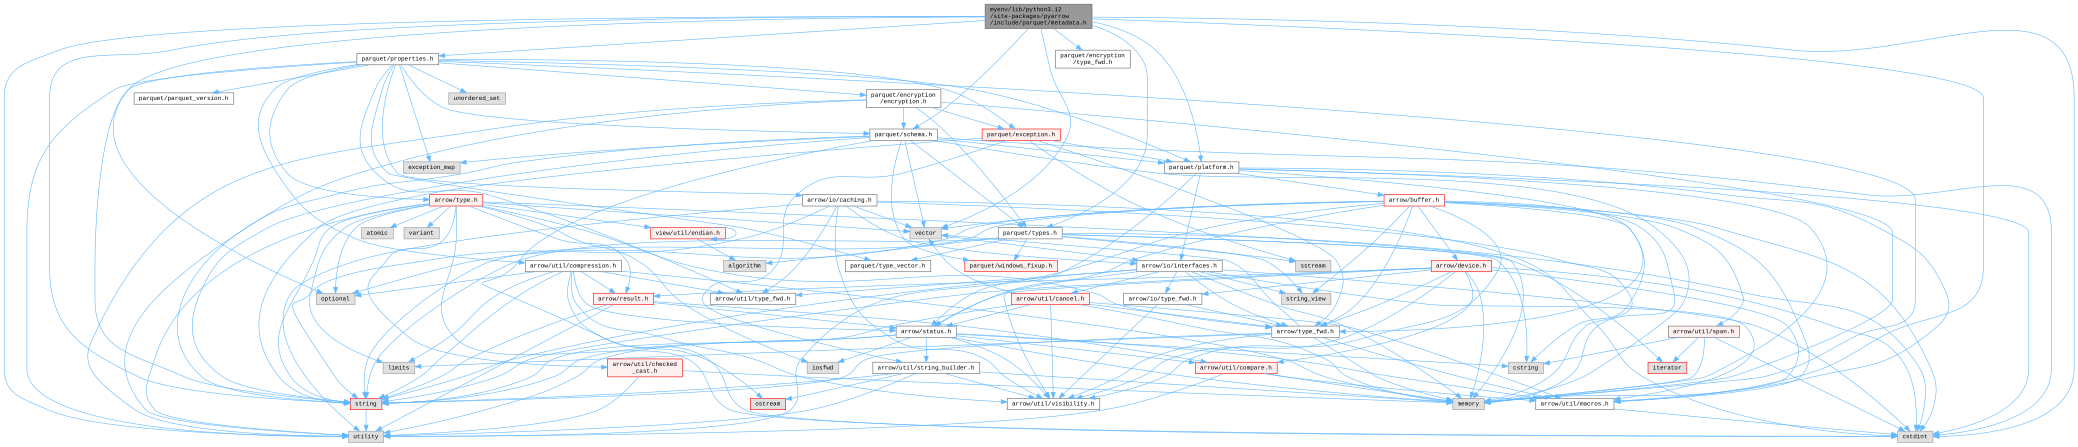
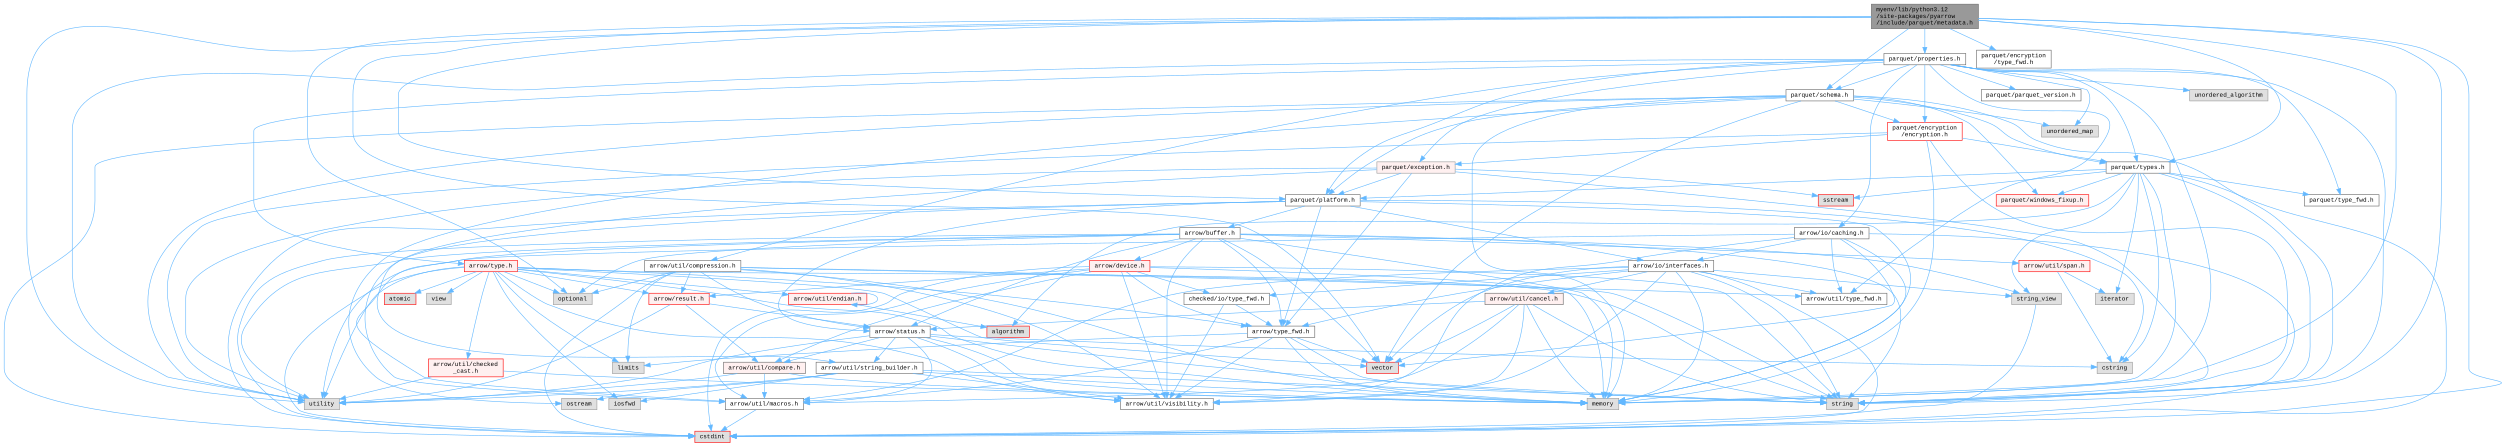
  digraph {
    fontname="Liberation Mono"
    node [color=grey40 fillcolor=white fontname="Liberation Mono" fontsize=10 shape=box style=filled]
    edge [color=steelblue1 fontname="Liberation Mono" fontsize=10 labelfontname=Helvetica labelfontsize=10 style=solid]
    n1 [color=gray40 fillcolor=grey60 fontcolor=black height=0.2 label="myenv/lib/python3.12\l/site-packages/pyarrow\l/include/parquet/metadata.h" width=0.4]
-   n2 [color=grey60 fillcolor="#E0E0E0" height=0.2 label=cstdint width=0.4]
+   n2 [color=red fillcolor="#E0E0E0" height=0.2 label=cstdint width=0.4]
    n3 [color=grey60 fillcolor="#E0E0E0" height=0.2 label=memory width=0.4]
    n4 [color=grey60 fillcolor="#E0E0E0" height=0.2 label=optional width=0.4]
-   n5 [color=red fillcolor="#E0E0E0" height=0.2 label=string width=0.4]
+   n5 [color=grey60 fillcolor="#E0E0E0" height=0.2 label=string width=0.4]
    n6 [color=grey60 fillcolor="#E0E0E0" height=0.2 label=utility width=0.4]
-   n7 [color=grey60 fillcolor="#E0E0E0" height=0.2 label=vector width=0.4]
+   n7 [color=red fillcolor="#E0E0E0" height=0.2 label=vector width=0.4]
    n8 [height=0.2 label="parquet/encryption\l/type_fwd.h" width=0.4]
    n9 [height=0.2 label="parquet/platform.h" width=0.4]
    n10 [height=0.2 label="parquet/properties.h" width=0.4]
    n11 [height=0.2 label="parquet/schema.h" width=0.4]
    n12 [height=0.2 label="parquet/types.h" width=0.4]
-   n13 [color=red height=0.2 label="arrow/buffer.h" width=0.4]
+   n13 [height=0.2 label="arrow/buffer.h" width=0.4]
    n14 [height=0.2 label="arrow/type_fwd.h" width=0.4]
    n15 [height=0.2 label="arrow/util/macros.h" width=0.4]
    n16 [height=0.2 label="arrow/status.h" width=0.4]
    n17 [height=0.2 label="arrow/io/interfaces.h" width=0.4]
    n18 [height=0.2 label="arrow/util/type_fwd.h" width=0.4]
-   n19 [color=grey60 fillcolor="#E0E0E0" height=0.2 label=exception_map width=0.4]
-   n20 [color=grey60 fillcolor="#E0E0E0" height=0.2 label=unordered_set width=0.4]
+   n19 [color=grey60 fillcolor="#E0E0E0" height=0.2 label=unordered_map width=0.4]
+   n20 [color=grey60 fillcolor="#E0E0E0" height=0.2 label=unordered_algorithm width=0.4]
    n21 [height=0.2 label="arrow/io/caching.h" width=0.4]
    n22 [color=red fillcolor="#FFF0F0" height=0.2 label="arrow/type.h" width=0.4]
    n23 [height=0.2 label="arrow/util/compression.h" width=0.4]
-   n24 [height=0.2 label="parquet/encryption\l/encryption.h" width=0.4]
-   n25 [color=red fillcolor="#FFF0F0" height=0.2 label="parquet/exception.h" width=0.4]
-   n26 [height=0.2 label="parquet/type_vector.h" width=0.4]
+   n24 [color=red height=0.2 label="parquet/encryption\l/encryption.h" width=0.4]
+   n25 [color=grey60 fillcolor="#FFF0F0" height=0.2 label="parquet/exception.h" width=0.4]
+   n26 [height=0.2 label="parquet/type_fwd.h" width=0.4]
    n27 [height=0.2 label="parquet/parquet_version.h" width=0.4]
-   n28 [color=red fillcolor="#E0E0E0" height=0.2 label=ostream width=0.4]
+   n28 [color=grey60 fillcolor="#E0E0E0" height=0.2 label=ostream width=0.4]
    n29 [color=red fillcolor="#FFF0F0" height=0.2 label="parquet/windows_fixup.h" width=0.4]
    n30 [color=grey60 fillcolor="#E0E0E0" height=0.2 label=cstring width=0.4]
    n31 [color=grey60 fillcolor="#E0E0E0" height=0.2 label=string_view width=0.4]
-   n32 [color=red fillcolor="#E0E0E0" height=0.2 label=iterator width=0.4]
-   n33 [color=grey60 fillcolor="#E0E0E0" height=0.2 label=algorithm width=0.4]
-   n34 [color=grey60 fillcolor="#E0E0E0" height=0.2 label=sstream width=0.4]
+   n32 [color=grey60 fillcolor="#E0E0E0" height=0.2 label=iterator width=0.4]
+   n33 [color=red fillcolor="#E0E0E0" height=0.2 label=algorithm width=0.4]
+   n34 [color=red fillcolor="#E0E0E0" height=0.2 label=sstream width=0.4]
    n35 [color=red fillcolor="#FFF0F0" height=0.2 label="arrow/device.h" width=0.4]
    n36 [height=0.2 label="arrow/util/visibility.h" width=0.4]
-   n37 [fillcolor="#FFF0F0" height=0.2 label="arrow/util/span.h" width=0.4]
+   n37 [color=red fillcolor="#FFF0F0" height=0.2 label="arrow/util/span.h" width=0.4]
    n38 [color=grey60 fillcolor="#E0E0E0" height=0.2 label=limits width=0.4]
-   n39 [color=red fillcolor="#FFF0F0" height=0.2 label="arrow/util/compare.h" width=0.4]
+   n39 [fillcolor="#FFF0F0" height=0.2 label="arrow/util/compare.h" width=0.4]
    n40 [color=grey60 fillcolor="#E0E0E0" height=0.2 label=iosfwd width=0.4]
    n41 [height=0.2 label="arrow/util/string_builder.h" width=0.4]
-   n42 [height=0.2 label="arrow/io/type_fwd.h" width=0.4]
-   n43 [color=red fillcolor="#FFF0F0" height=0.2 label="arrow/util/cancel.h" width=0.4]
+   n42 [height=0.2 label="checked/io/type_fwd.h" width=0.4]
+   n43 [fillcolor="#FFF0F0" height=0.2 label="arrow/util/cancel.h" width=0.4]
    n44 [color=red fillcolor="#FFF0F0" height=0.2 label="arrow/result.h" width=0.4]
-   n45 [color=grey60 fillcolor="#E0E0E0" height=0.2 label=atomic width=0.4]
-   n46 [color=grey60 fillcolor="#E0E0E0" height=0.2 label=variant width=0.4]
+   n45 [color=red fillcolor="#E0E0E0" height=0.2 label=atomic width=0.4]
+   n46 [color=grey60 fillcolor="#E0E0E0" height=0.2 label=view width=0.4]
    n47 [color=red fillcolor="#FFF0F0" height=0.2 label="arrow/util/checked\l_cast.h" width=0.4]
-   n48 [color=red fillcolor="#FFF0F0" height=0.2 label="view/util/endian.h" width=0.4]
+   n48 [color=red fillcolor="#FFF0F0" height=0.2 label="arrow/util/endian.h" width=0.4]
    n1 -> n2
    n1 -> n3
    n1 -> n4
    n1 -> n5
    n1 -> n6
    n1 -> n7
    n1 -> n8
    n1 -> n9
    n1 -> n10
    n1 -> n11
    n1 -> n12
    n9 -> n2
    n9 -> n3
    n9 -> n13
    n9 -> n14
    n9 -> n15
    n9 -> n16
    n9 -> n17
    n10 -> n3
    n10 -> n5
    n10 -> n6
    n10 -> n9
    n10 -> n11
+   n10 -> n12
    n10 -> n18
    n10 -> n19
    n10 -> n20
    n10 -> n21
    n10 -> n22
    n10 -> n23
    n10 -> n24
    n10 -> n25
    n10 -> n26
    n10 -> n27
    n11 -> n2
    n11 -> n3
    n11 -> n5
    n11 -> n6
    n11 -> n7
    n11 -> n9
    n11 -> n12
    n11 -> n19
    n11 -> n28
    n11 -> n29
    n12 -> n2
-   n37 -> n3
+   n12 -> n3
    n12 -> n5
+   n12 -> n9
    n12 -> n26
    n12 -> n29
    n12 -> n30
    n12 -> n31
    n12 -> n32
    n12 -> n33
    n12 -> n34
    n13 -> n2
    n13 -> n3
    n13 -> n4
    n13 -> n5
    n13 -> n6
    n13 -> n7
    n13 -> n14
    n13 -> n15
    n13 -> n16
-   n13 -> n30
+   n9 -> n30
    n13 -> n31
    n13 -> n35
    n13 -> n36
    n13 -> n37
    n14 -> n3
    n14 -> n5
    n14 -> n7
    n14 -> n15
    n14 -> n36
    n14 -> n38
    n15 -> n2
    n16 -> n3
    n16 -> n5
    n16 -> n6
    n16 -> n15
    n16 -> n30
    n16 -> n36
    n16 -> n39
-   n16 -> n40
+   n41 -> n40
    n16 -> n41
    n17 -> n2
    n17 -> n3
    n17 -> n5
-   n7 -> n17
+   n17 -> n7
    n17 -> n14
    n17 -> n15
    n17 -> n18
    n17 -> n31
    n17 -> n36
    n17 -> n42
    n17 -> n43
    n21 -> n2
    n21 -> n3
-   n21 -> n5
    n21 -> n6
    n21 -> n7
    n21 -> n17
    n21 -> n18
    n21 -> n36
    n22 -> n2
    n22 -> n3
    n22 -> n4
    n22 -> n5
    n22 -> n6
    n22 -> n7
    n22 -> n14
+   n22 -> n36
    n22 -> n38
    n22 -> n40
    n22 -> n44
    n22 -> n45
    n22 -> n46
    n22 -> n47
    n22 -> n48
    n23 -> n2
    n23 -> n3
    n23 -> n4
    n23 -> n5
    n23 -> n16
    n23 -> n18
    n23 -> n36
    n23 -> n38
    n23 -> n44
    n24 -> n3
    n24 -> n5
    n24 -> n6
-   n24 -> n11
+   n11 -> n24
    n24 -> n12
    n24 -> n25
    n25 -> n5
-   n5 -> n6
+   n25 -> n6
    n25 -> n9
    n25 -> n14
    n25 -> n34
    n25 -> n41
    n35 -> n2
    n35 -> n3
    n35 -> n5
    n35 -> n14
    n35 -> n15
-   n35 -> n16
    n35 -> n36
    n35 -> n39
    n35 -> n42
    n35 -> n44
-   n37 -> n2
+   n31 -> n2
    n37 -> n30
    n37 -> n32
    n39 -> n3
    n39 -> n6
    n39 -> n15
    n41 -> n3
    n41 -> n5
    n41 -> n6
    n41 -> n28
    n41 -> n36
    n42 -> n14
    n42 -> n36
    n43 -> n3
    n43 -> n5
    n43 -> n7
-   n43 -> n14
    n43 -> n15
    n43 -> n16
    n43 -> n36
-   n44 -> n5
    n44 -> n6
    n44 -> n16
    n44 -> n39
    n47 -> n3
    n47 -> n6
    n48 -> n33
    n48 -> n48
  }
